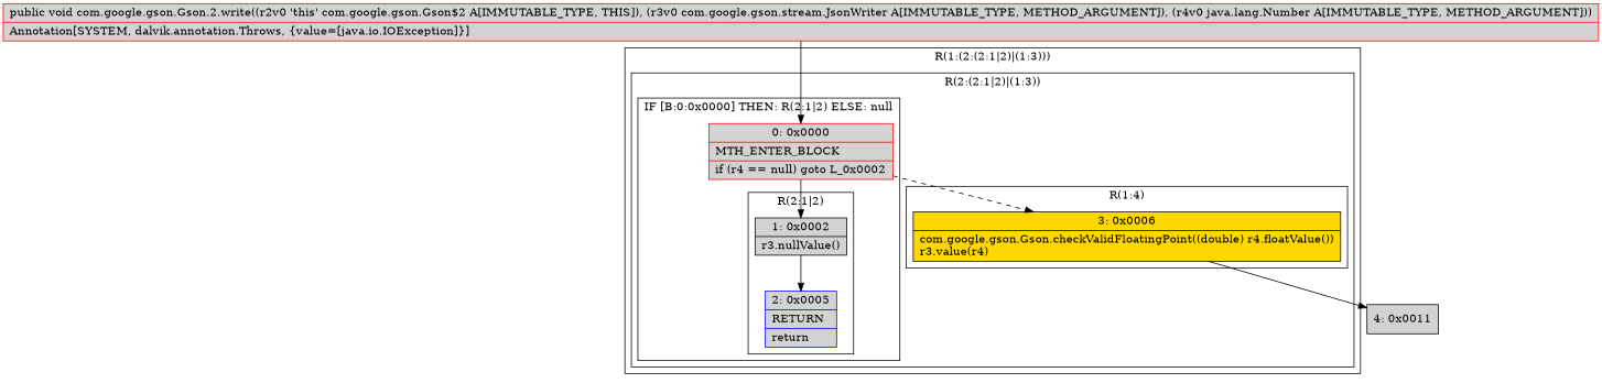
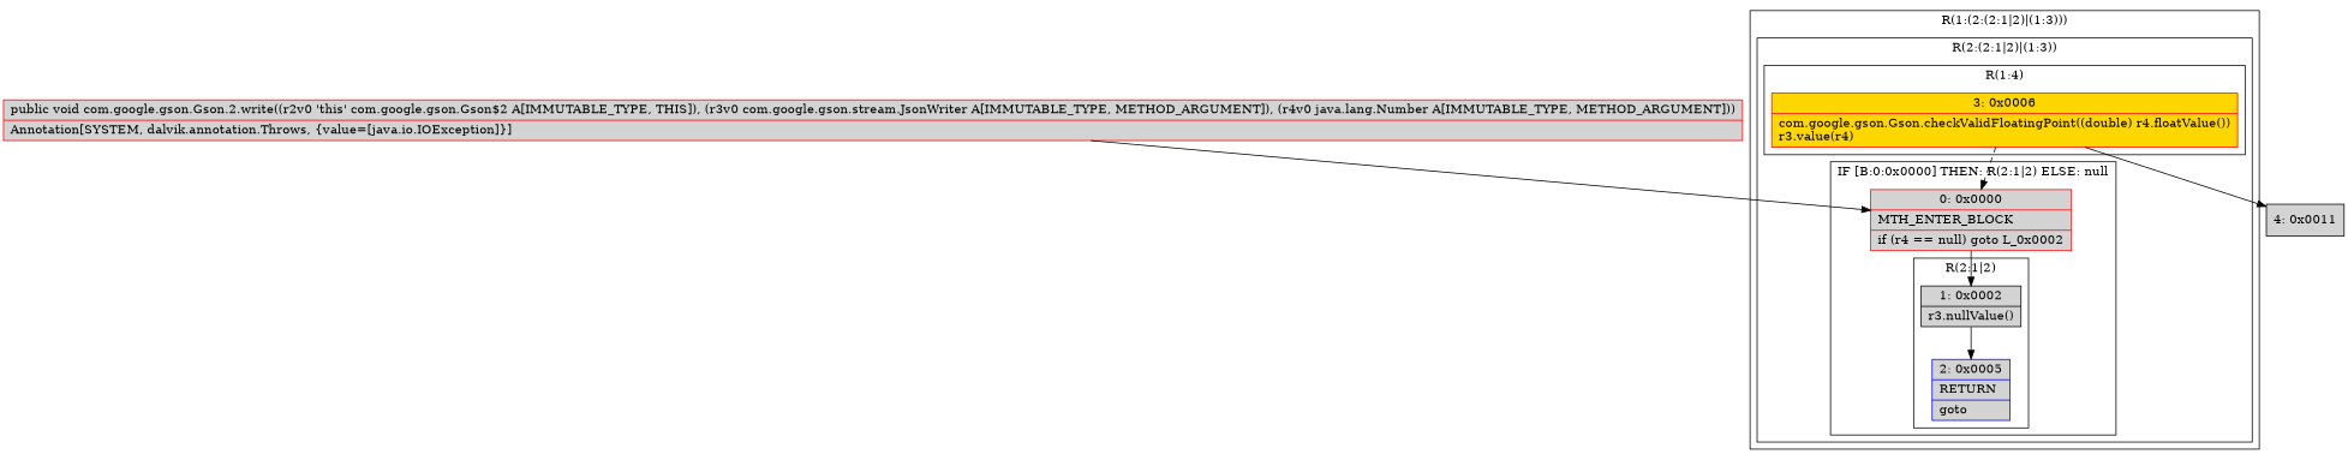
  digraph {
    node [color=red fillcolor=lightgrey shape=record style=filled]
    n1 [color=black label="{1\:\ 0x0002|r3.nullValue()\l}"]
-   n2 [color=blue label="{2\:\ 0x0005|RETURN\l|return\l}"]
+   n2 [color=blue label="{2\:\ 0x0005|RETURN\l|goto\l}"]
    n3 [label="{0\:\ 0x0000|MTH_ENTER_BLOCK\l|if (r4 == null) goto L_0x0002\l}"]
-   n4 [color=black fillcolor=gold label="{3\:\ 0x0006|com.google.gson.Gson.checkValidFloatingPoint((double) r4.floatValue())\lr3.value(r4)\l}"]
+   n4 [fillcolor=gold label="{3\:\ 0x0006|com.google.gson.Gson.checkValidFloatingPoint((double) r4.floatValue())\lr3.value(r4)\l}"]
    n5 [color=black label="{4\:\ 0x0011}"]
    n6 [label="{public void com.google.gson.Gson.2.write((r2v0 'this' com.google.gson.Gson$2 A[IMMUTABLE_TYPE, THIS]), (r3v0 com.google.gson.stream.JsonWriter A[IMMUTABLE_TYPE, METHOD_ARGUMENT]), (r4v0 java.lang.Number A[IMMUTABLE_TYPE, METHOD_ARGUMENT]))  | Annotation[SYSTEM, dalvik.annotation.Throws, \{value=[java.io.IOException]\}]\l}"]
    subgraph cluster_1 {
      label="R(1:(2:(2:1|2)|(1:3)))"
      subgraph cluster_2 {
        label="R(2:(2:1|2)|(1:3))"
        subgraph cluster_3 {
          label="IF [B:0:0x0000] THEN: R(2:1|2) ELSE: null"
          n3
          subgraph cluster_4 {
            label="R(2:1|2)"
            n1
            n2
          }
        }
        subgraph cluster_5 {
          label="R(1:4)"
          n4
        }
      }
    }
    n1 -> n2
    n3 -> n1
-   n3 -> n4 [style=dashed]
+   n4 -> n3 [style=dashed]
    n4 -> n5
    n6 -> n3
  }
